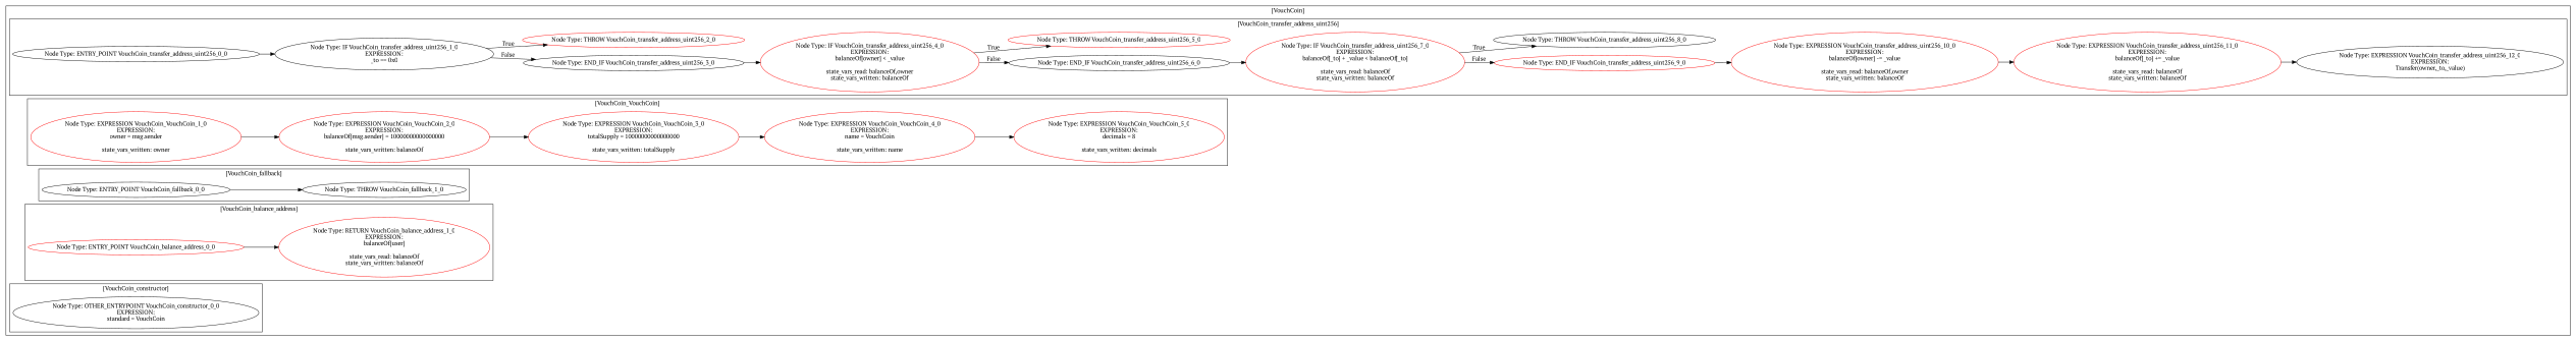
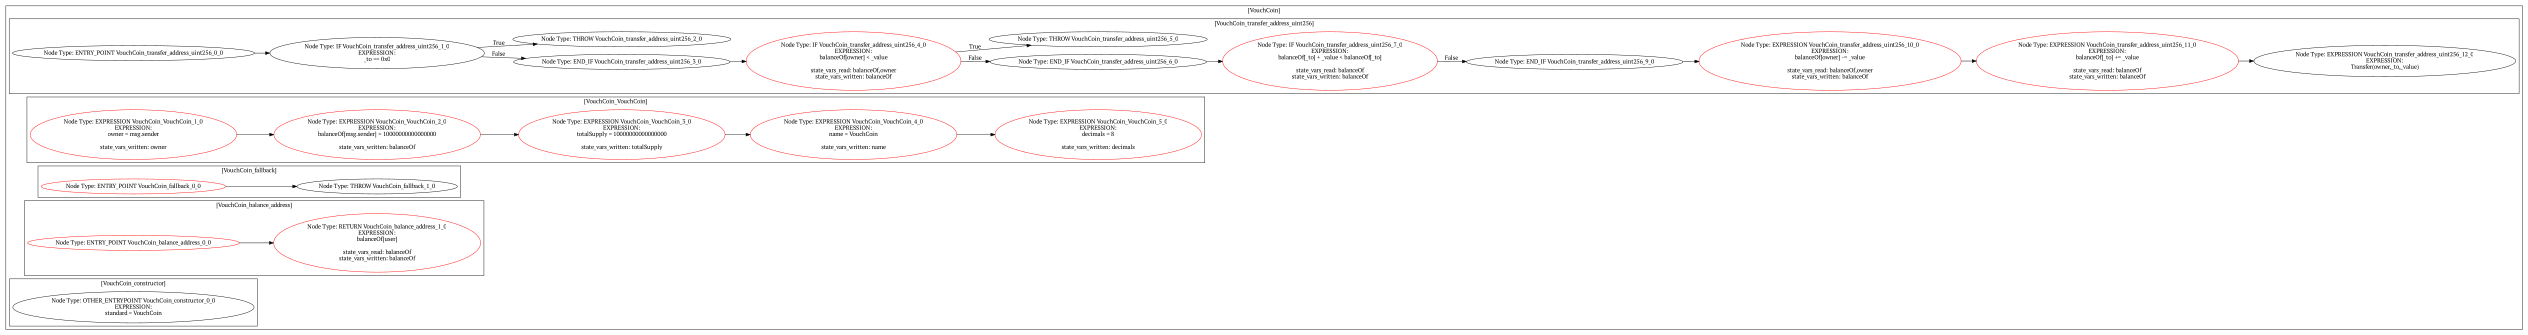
  strict digraph {
    fontname="PT Serif"
    rankdir=LR
    node [color=black fontname="PT Serif"]
    edge [color=black fontname="PT Serif"]
    n1 [label="Node Type: END_IF VouchCoin_transfer_address_uint256_6_0\n"]
    n2 [color=red label="Node Type: IF VouchCoin_transfer_address_uint256_4_0\nEXPRESSION:\nbalanceOf[owner] < _value\n\nstate_vars_read: balanceOf,owner\nstate_vars_written: balanceOf"]
-   n3 [color=red label="Node Type: END_IF VouchCoin_transfer_address_uint256_9_0\n"]
-   n4 [color=red label="Node Type: THROW VouchCoin_transfer_address_uint256_5_0\n"]
+   n3 [label="Node Type: END_IF VouchCoin_transfer_address_uint256_9_0\n"]
+   n4 [label="Node Type: THROW VouchCoin_transfer_address_uint256_5_0\n"]
    n5 [label="Node Type: END_IF VouchCoin_transfer_address_uint256_3_0\n"]
-   n6 [label="Node Type: THROW VouchCoin_transfer_address_uint256_8_0\n"]
    n7 [label="Node Type: ENTRY_POINT VouchCoin_transfer_address_uint256_0_0\n"]
    n8 [label="Node Type: EXPRESSION VouchCoin_transfer_address_uint256_12_0\nEXPRESSION:\nTransfer(owner,_to,_value)\n"]
    n9 [label="Node Type: IF VouchCoin_transfer_address_uint256_1_0\nEXPRESSION:\n_to == 0x0\n"]
    n10 [color=red label="Node Type: EXPRESSION VouchCoin_transfer_address_uint256_10_0\nEXPRESSION:\nbalanceOf[owner] -= _value\n\nstate_vars_read: balanceOf,owner\nstate_vars_written: balanceOf"]
-   n11 [color=red label="Node Type: THROW VouchCoin_transfer_address_uint256_2_0\n"]
+   n11 [label="Node Type: THROW VouchCoin_transfer_address_uint256_2_0\n"]
    n12 [color=red label="Node Type: EXPRESSION VouchCoin_transfer_address_uint256_11_0\nEXPRESSION:\nbalanceOf[_to] += _value\n\nstate_vars_read: balanceOf\nstate_vars_written: balanceOf"]
    n13 [color=red label="Node Type: IF VouchCoin_transfer_address_uint256_7_0\nEXPRESSION:\nbalanceOf[_to] + _value < balanceOf[_to]\n\nstate_vars_read: balanceOf\nstate_vars_written: balanceOf"]
    n14 [color=red label="Node Type: EXPRESSION VouchCoin_VouchCoin_1_0\nEXPRESSION:\nowner = msg.sender\n\nstate_vars_written: owner"]
    n15 [color=red label="Node Type: EXPRESSION VouchCoin_VouchCoin_3_0\nEXPRESSION:\ntotalSupply = 10000000000000000\n\nstate_vars_written: totalSupply"]
    n16 [color=red label="Node Type: EXPRESSION VouchCoin_VouchCoin_2_0\nEXPRESSION:\nbalanceOf[msg.sender] = 10000000000000000\n\nstate_vars_written: balanceOf"]
    n17 [color=red label="Node Type: EXPRESSION VouchCoin_VouchCoin_5_0\nEXPRESSION:\ndecimals = 8\n\nstate_vars_written: decimals"]
    n18 [color=red label="Node Type: EXPRESSION VouchCoin_VouchCoin_4_0\nEXPRESSION:\nname = VouchCoin\n\nstate_vars_written: name"]
    n19 [label="Node Type: THROW VouchCoin_fallback_1_0\n"]
-   n20 [label="Node Type: ENTRY_POINT VouchCoin_fallback_0_0\n"]
+   n20 [color=red label="Node Type: ENTRY_POINT VouchCoin_fallback_0_0\n"]
    n21 [color=red label="Node Type: RETURN VouchCoin_balance_address_1_0\nEXPRESSION:\nbalanceOf[user]\n\nstate_vars_read: balanceOf\nstate_vars_written: balanceOf"]
    n22 [color=red label="Node Type: ENTRY_POINT VouchCoin_balance_address_0_0\n"]
    n23 [label="Node Type: OTHER_ENTRYPOINT VouchCoin_constructor_0_0\nEXPRESSION:\nstandard = VouchCoin\n"]
    subgraph cluster_1 {
      label="[VouchCoin]"
      subgraph cluster_2 {
        label="[VouchCoin_transfer_address_uint256]"
        n1
        n2
        n3
        n4
        n5
-       n6
        n7
        n8
        n9
        n10
        n11
        n12
        n13
      }
      subgraph cluster_3 {
        label="[VouchCoin_VouchCoin]"
        n14
        n15
        n16
        n17
        n18
      }
      subgraph cluster_4 {
        label="[VouchCoin_fallback]"
        n19
        n20
      }
      subgraph cluster_5 {
        label="[VouchCoin_balance_address]"
        n21
        n22
      }
      subgraph cluster_6 {
        label="[VouchCoin_constructor]"
        n23
      }
    }
    n1 -> n13
    n2 -> n1 [label=False]
    n2 -> n4 [label=True]
    n3 -> n10
    n5 -> n2
    n7 -> n9
    n9 -> n5 [label=False]
    n9 -> n11 [label=True]
    n10 -> n12
    n12 -> n8
    n13 -> n3 [label=False]
-   n13 -> n6 [label=True]
    n14 -> n16
    n15 -> n18
    n16 -> n15
    n18 -> n17
    n20 -> n19
    n22 -> n21
  }
